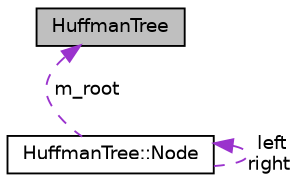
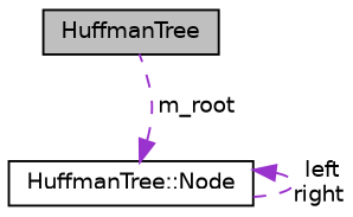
  digraph {
    node [color=black fontname=Helvetica fontsize=10 shape=record style=filled]
    edge [color=darkorchid3 dir=back fontname=Helvetica fontsize=10 labelfontname=Helvetica labelfontsize=10 style=dashed]
    n1 [fillcolor=grey75 fontcolor=black height=0.2 label=HuffmanTree width=0.4]
    n2 [fillcolor=white height=0.2 label="HuffmanTree::Node" width=0.4]
-   n1 -> n2 [label=" m_root"]
+   n2 -> n1 [label=" m_root"]
    n2 -> n2 [label=" left\nright"]
  }
